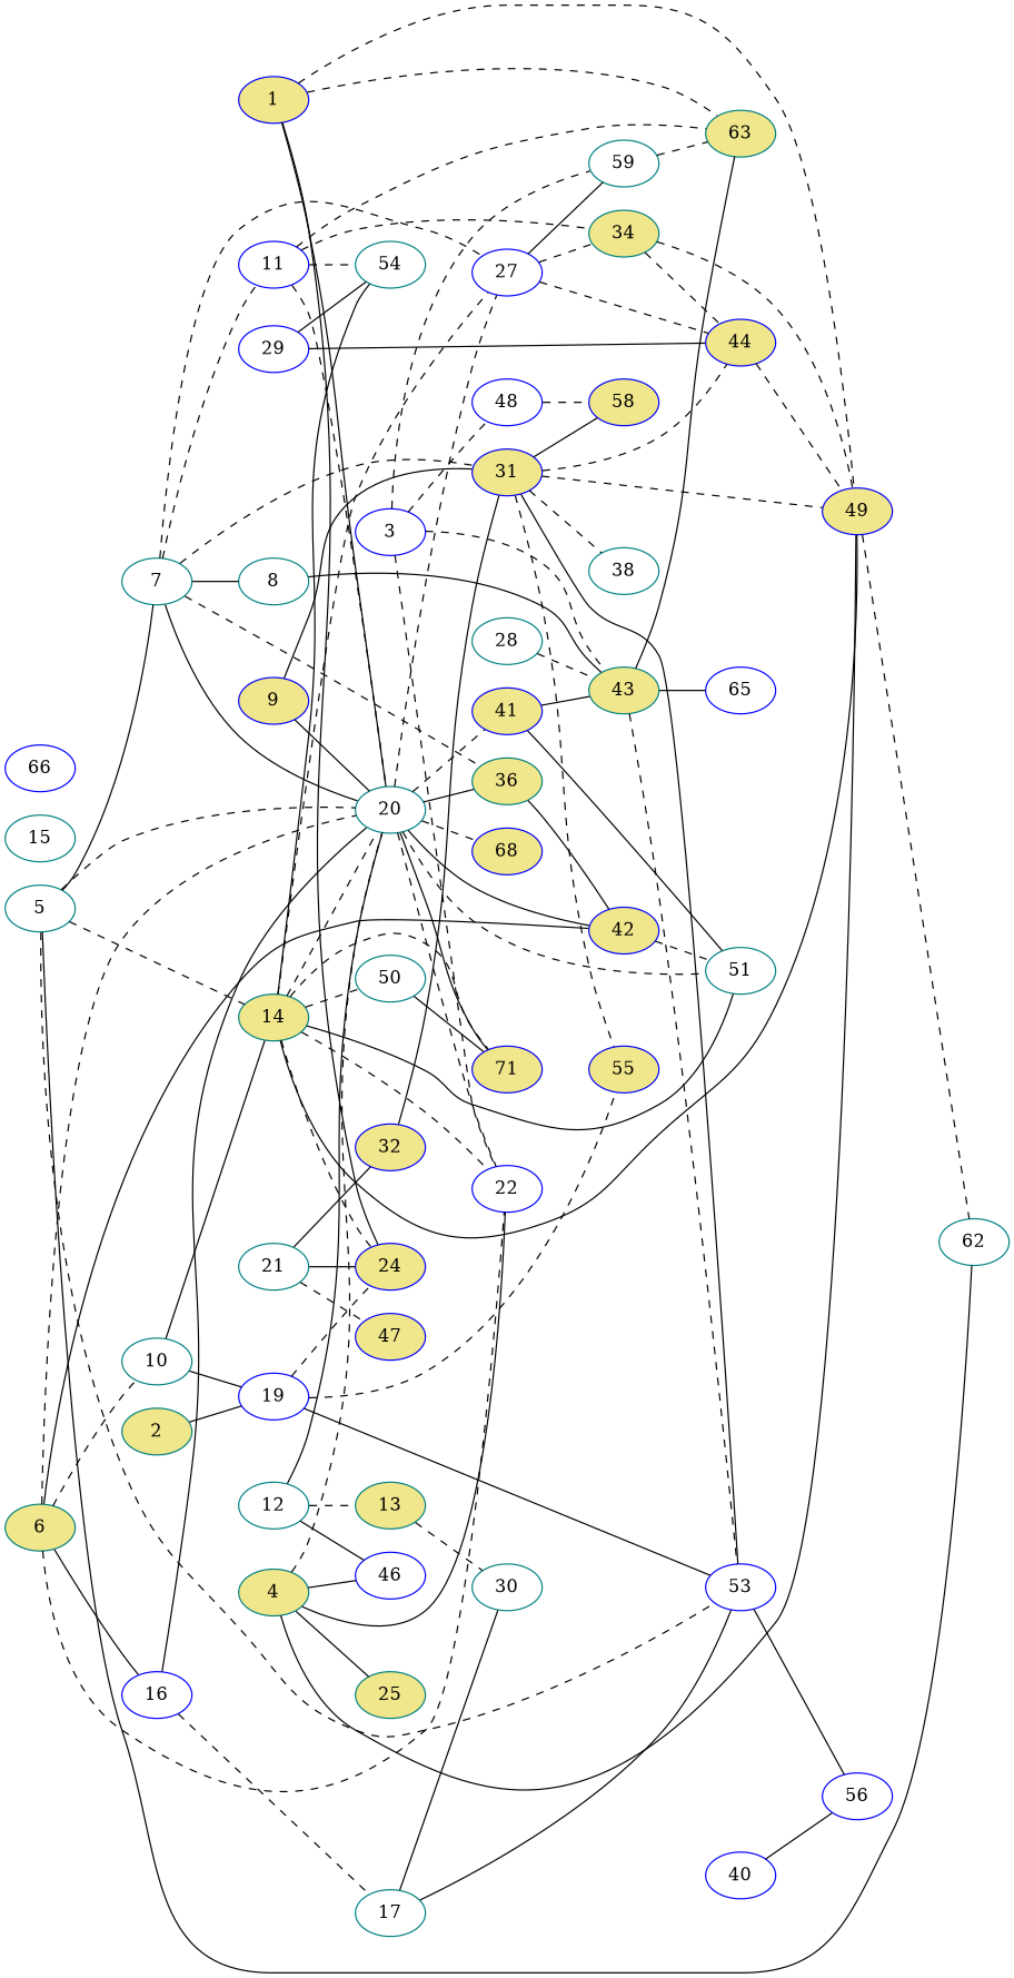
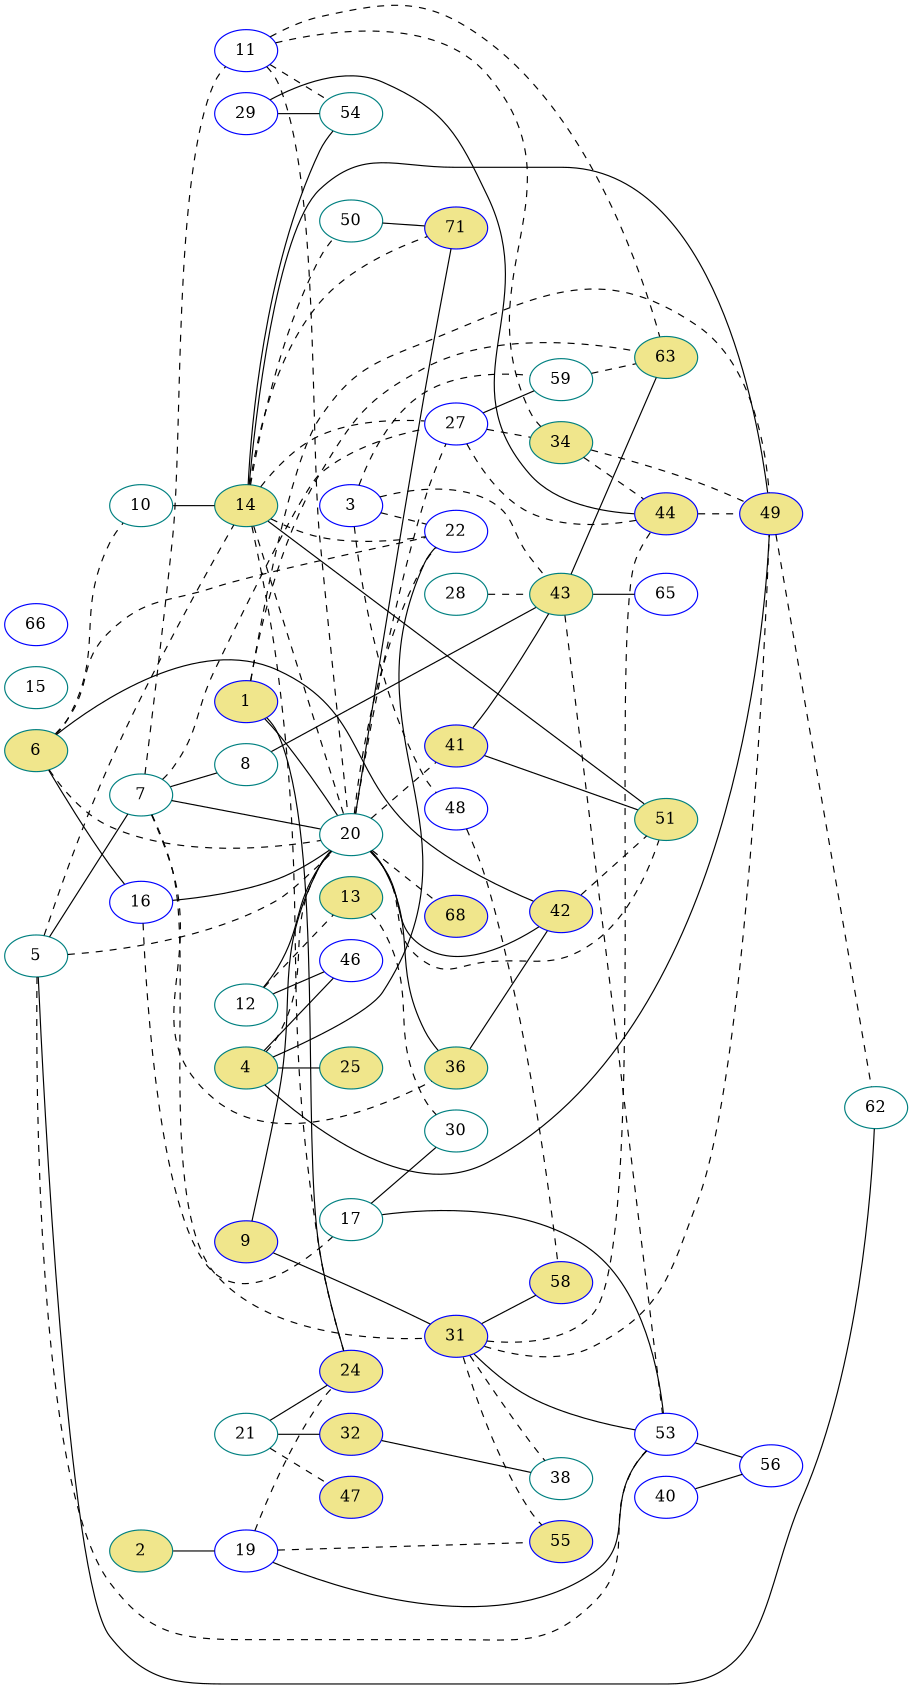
  graph {
    fontname="DejaVu Serif"
    rankdir=LR
    node [color=blue fillcolor=white fontname="DejaVu Serif" style=filled]
    edge [fontname="DejaVu Serif" style=dashed]
    20 [color=teal super="+26+50+52"]
    22
    42 [fillcolor=khaki]
    27
    36 [color=teal fillcolor=khaki super="+76"]
-   51 [color=teal]
+   51 [color=teal fillcolor=khaki]
    71 [fillcolor=khaki]
    41 [fillcolor=khaki]
    68 [fillcolor=khaki]
    1 [fillcolor=khaki]
    24 [fillcolor=khaki]
    49 [fillcolor=khaki super="+64"]
    63 [color=teal fillcolor=khaki]
    62 [color=teal]
    19 [super="+35"]
    53
    55 [fillcolor=khaki]
    2 [color=teal fillcolor=khaki]
    3
    43 [color=teal fillcolor=khaki]
    48
    59 [color=teal]
    65
    58 [fillcolor=khaki]
    4 [color=teal fillcolor=khaki super="+79+75"]
    25 [color=teal fillcolor=khaki]
    46
    5 [color=teal super="+69"]
    7 [color=teal super="+45+61+77"]
    14 [color=teal fillcolor=khaki super="+23+18+74"]
    8 [color=teal]
    11 [super="+37"]
    31 [fillcolor=khaki super="+33"]
    54 [color=teal]
    n35 [color=teal label=50]
    56
    6 [color=teal fillcolor=khaki super="+60"]
    10 [color=teal]
    16 [super="+57"]
    17 [color=teal]
    34 [color=teal fillcolor=khaki]
    44 [fillcolor=khaki]
    38 [color=teal]
    9 [fillcolor=khaki]
    13 [color=teal fillcolor=khaki super="+39"]
    30 [color=teal]
    12 [color=teal]
    15 [color=teal]
    21 [color=teal]
    32 [fillcolor=khaki]
    47 [fillcolor=khaki]
    28 [color=teal super="+67"]
    29
    40
    66
    20 -- 22
    20 -- 42 [style=solid]
    20 -- 27
    20 -- 36 [style=solid]
    20 -- 51
    20 -- 71 [style=solid]
    20 -- 41
    20 -- 68
    42 -- 51
    27 -- 59 [style=solid]
    27 -- 34
    27 -- 44
    36 -- 42 [style=solid]
    41 -- 51 [style=solid]
    41 -- 43 [style=solid]
    1 -- 20 [style=solid]
    1 -- 24 [style=solid]
    1 -- 49
    1 -- 63
    49 -- 62
    19 -- 24
    19 -- 53 [style=solid]
    19 -- 55
    53 -- 56 [style=solid]
    2 -- 19 [style=solid]
    3 -- 22
    3 -- 43
    3 -- 48
    3 -- 59
    43 -- 63 [style=solid]
    43 -- 53
    43 -- 65 [style=solid]
    48 -- 58
    59 -- 63
    4 -- 20 [weight=2]
    4 -- 22 [style=solid]
    4 -- 49 [style=solid]
    4 -- 25 [style=solid]
    4 -- 46 [style=solid]
    5 -- 20
    5 -- 62 [style=solid]
    5 -- 53
    5 -- 7 [style=solid]
    5 -- 14
    7 -- 20 [style=solid]
    7 -- 27
    7 -- 36
    7 -- 8 [style=solid]
    7 -- 11
    7 -- 31
    14 -- 20 [weight=2]
    14 -- 22
    14 -- 27
    14 -- 51 [style=solid]
    14 -- 71
    14 -- 24 [weight=2]
    14 -- 49 [style=solid]
    14 -- 54 [style=solid]
    14 -- n35
    8 -- 43 [style=solid]
    11 -- 20
    11 -- 63
    11 -- 54
    11 -- 34
    31 -- 49
    31 -- 53 [style=solid]
    31 -- 55
    31 -- 58 [style=solid weight=2]
    31 -- 44
    31 -- 38
    n35 -- 71 [style=solid]
    6 -- 20
    6 -- 22
    6 -- 42 [style=solid]
    6 -- 10
    6 -- 16 [style=solid weight=2]
-   10 -- 19 [style=solid]
    10 -- 14 [style=solid]
    16 -- 20 [style=solid]
    16 -- 17
    17 -- 53 [style=solid]
    17 -- 30 [style=solid]
    34 -- 49
    34 -- 44
    44 -- 49
    9 -- 20 [style=solid]
    9 -- 31 [style=solid]
    13 -- 30
    12 -- 20 [style=solid]
    12 -- 46 [style=solid]
    12 -- 13
    21 -- 24 [style=solid]
    21 -- 32 [style=solid]
    21 -- 47
-   32 -- 31 [style=solid]
+   32 -- 38 [style=solid]
    28 -- 43
    29 -- 54 [style=solid]
    29 -- 44 [style=solid]
    40 -- 56 [style=solid]
  }
